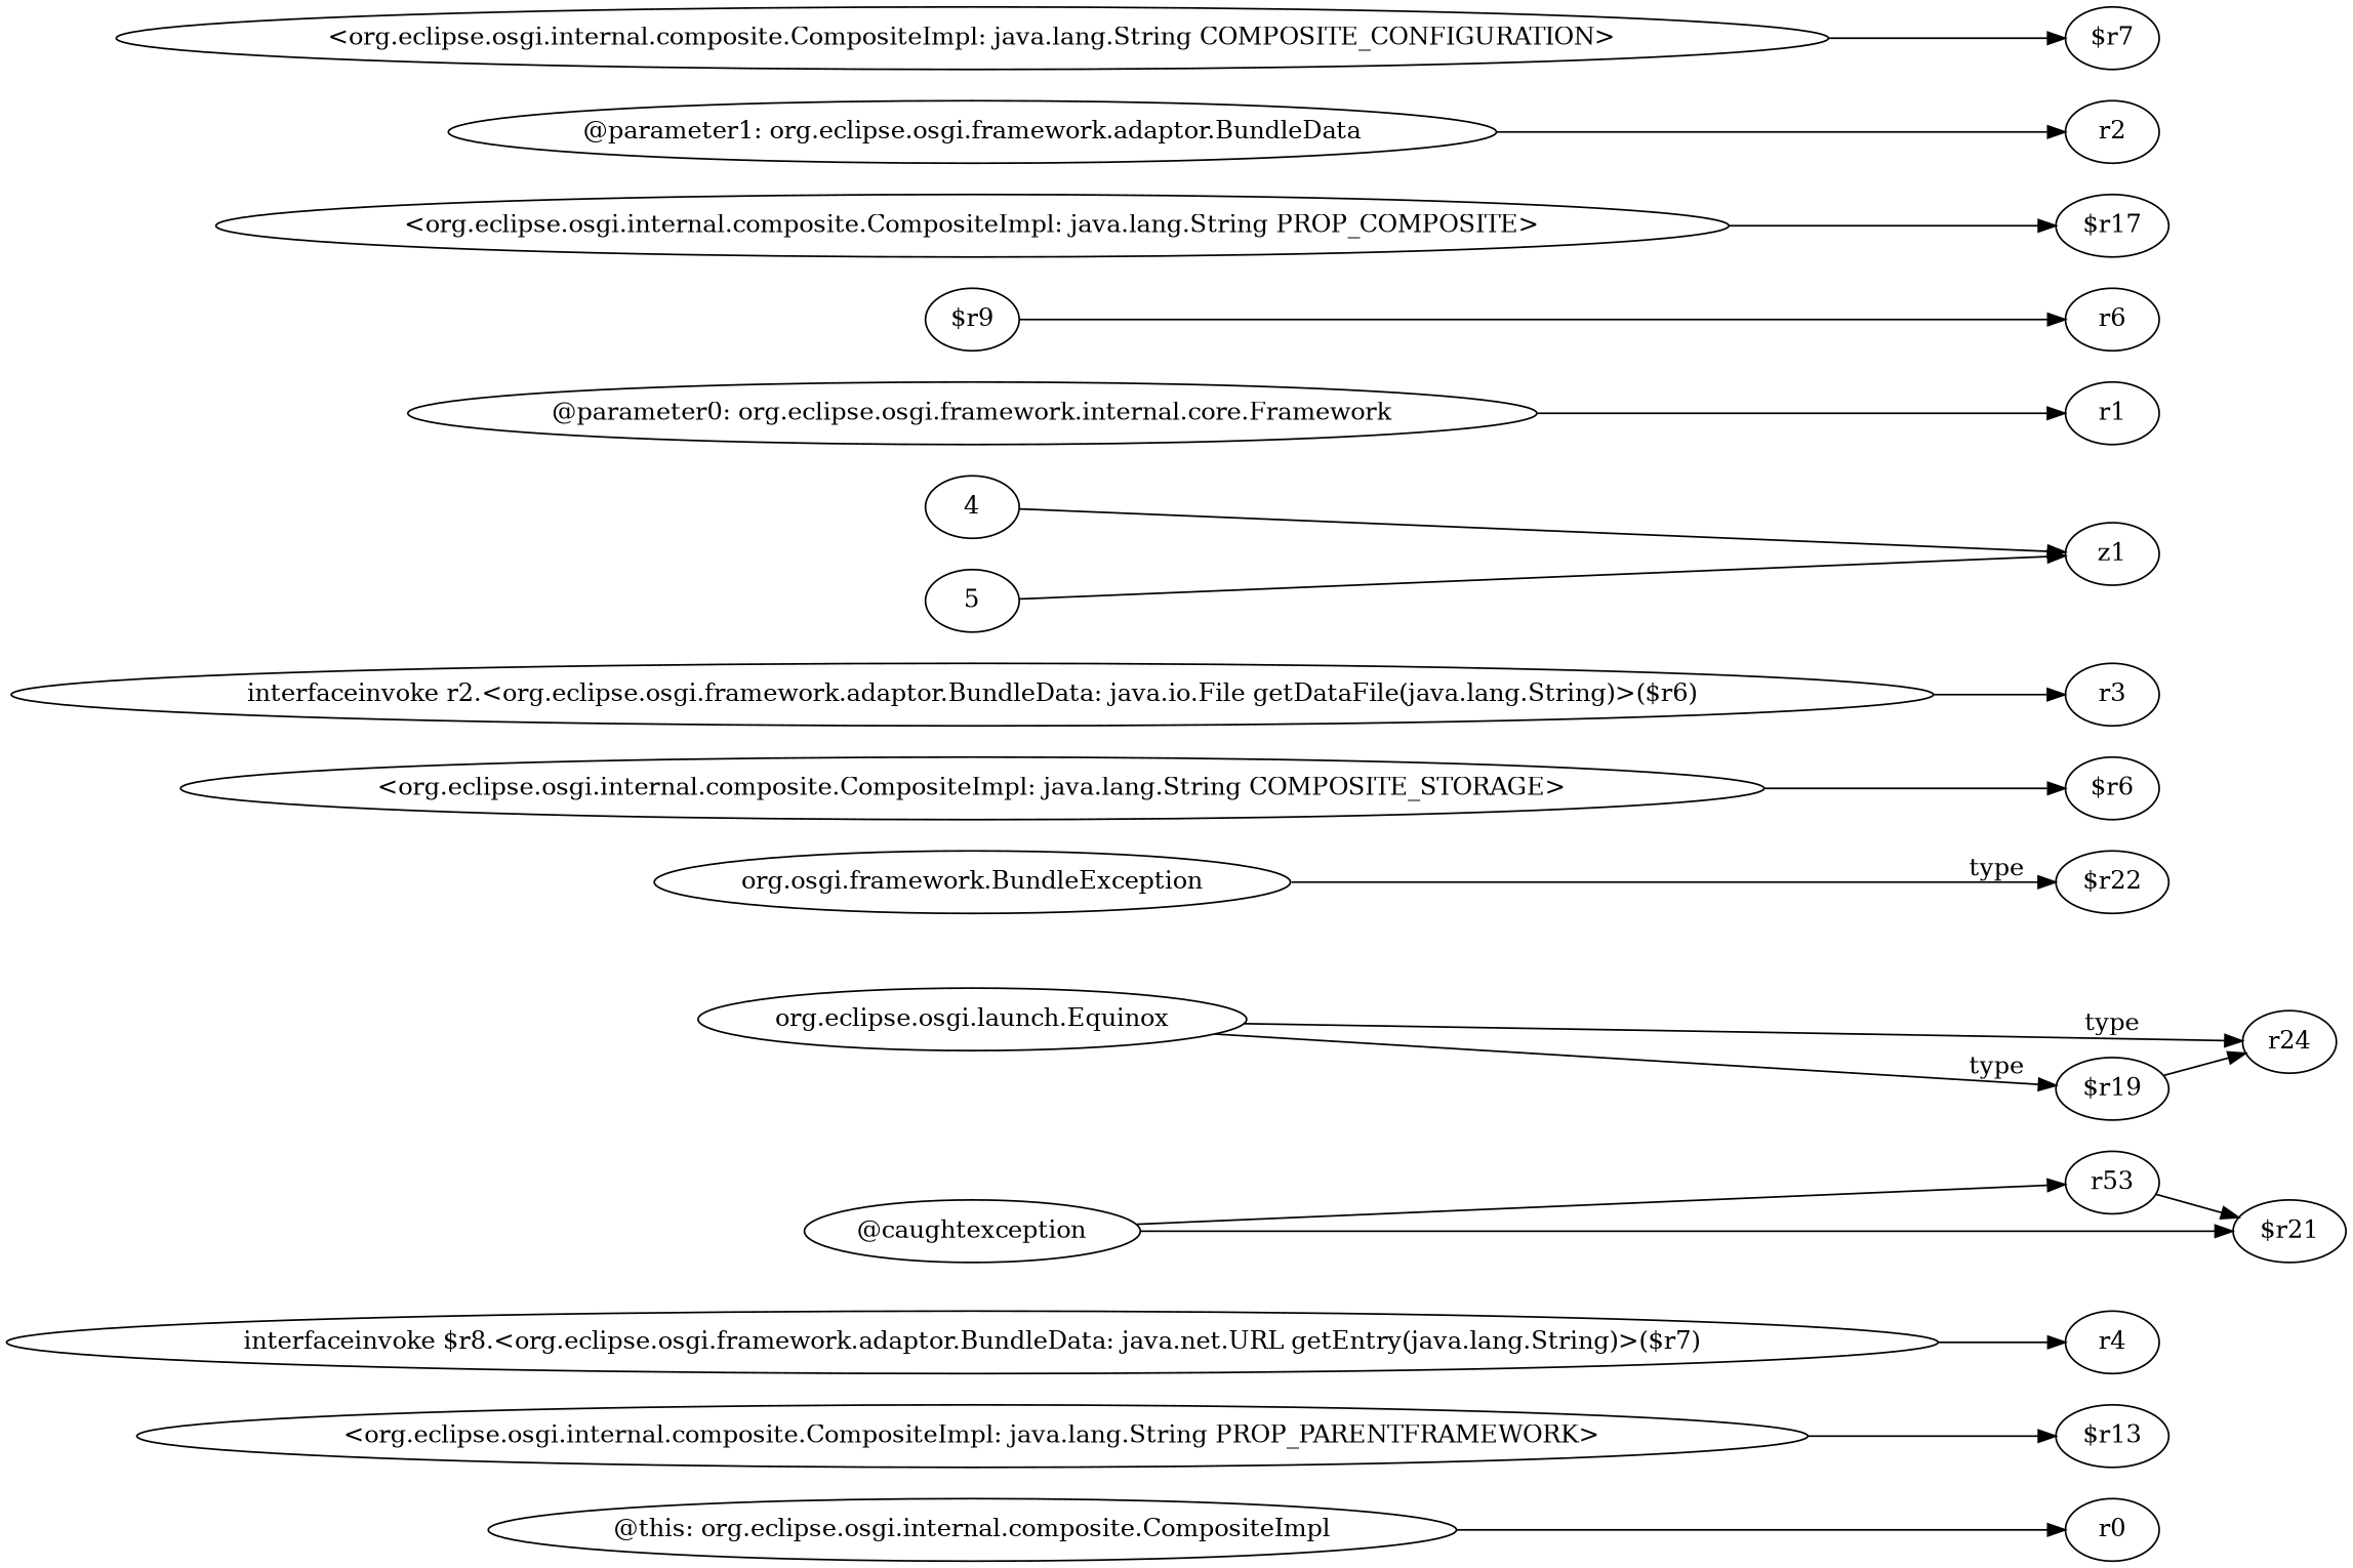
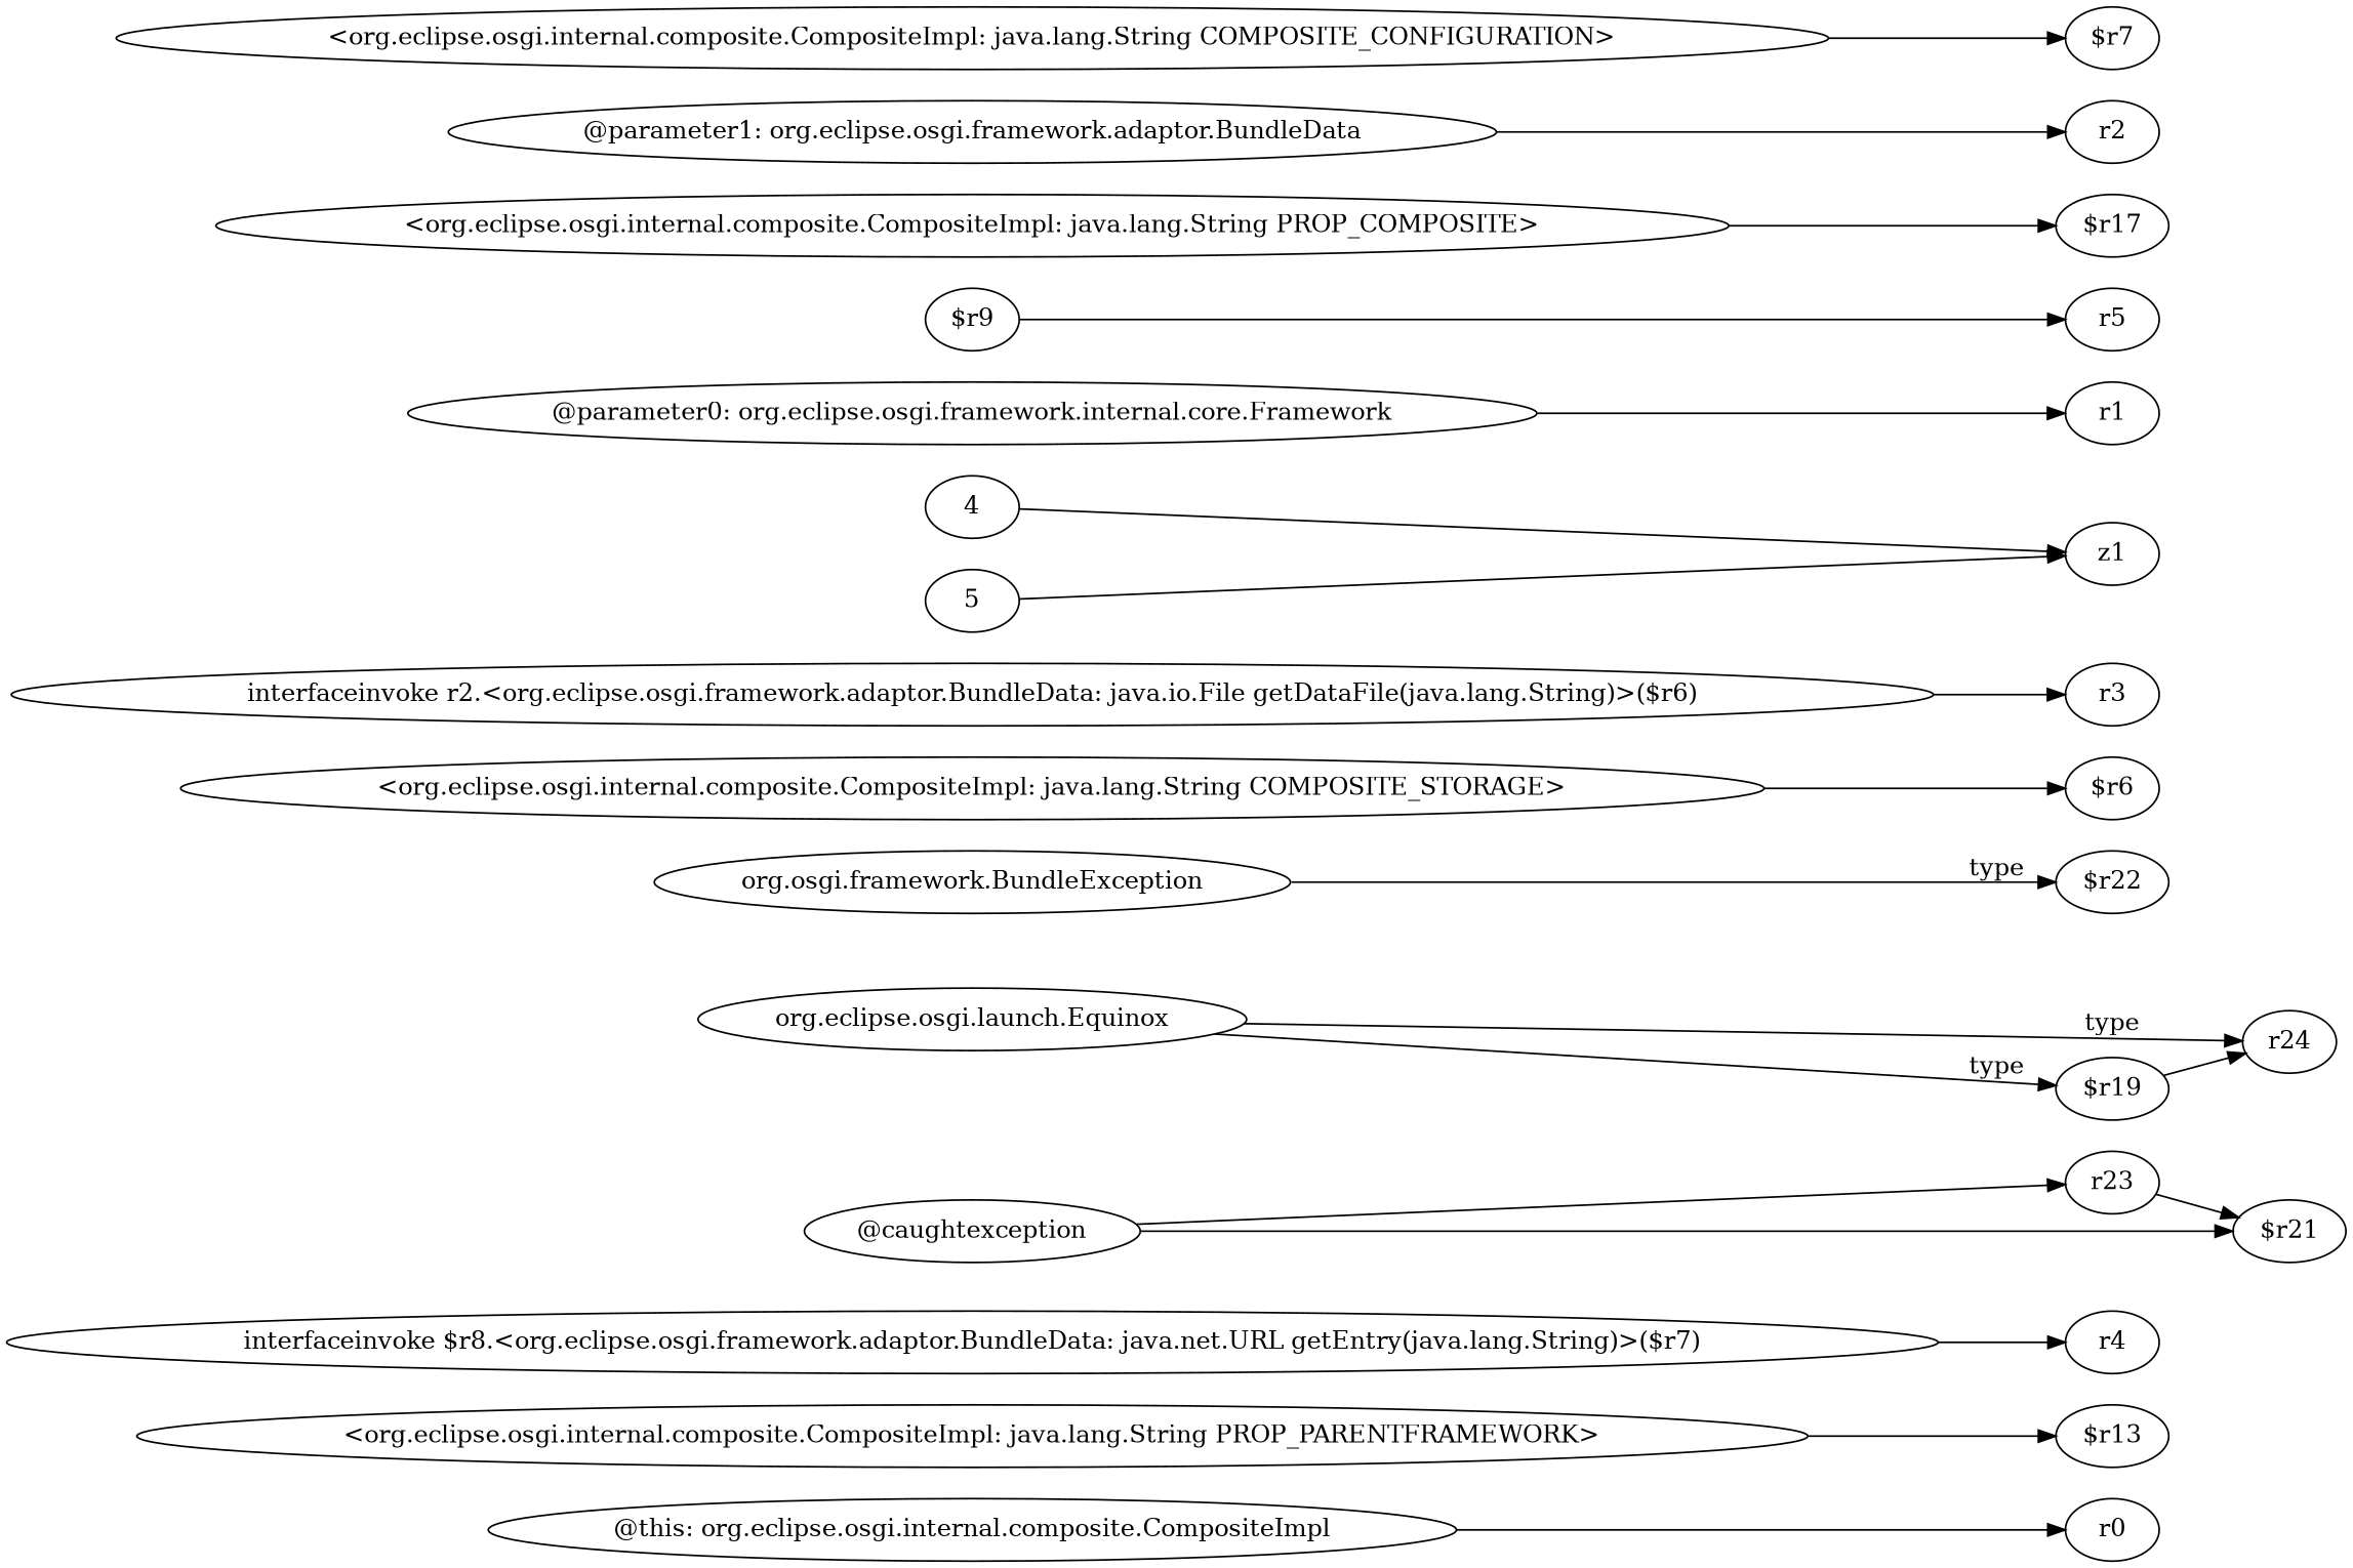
  digraph {
    rankdir=LR
    n1 [label="@this: org.eclipse.osgi.internal.composite.CompositeImpl"]
    n2 [label=r0]
    n3 [label="<org.eclipse.osgi.internal.composite.CompositeImpl: java.lang.String PROP_PARENTFRAMEWORK>"]
    n4 [label="$r13"]
    n5 [label="interfaceinvoke $r8.<org.eclipse.osgi.framework.adaptor.BundleData: java.net.URL getEntry(java.lang.String)>($r7)"]
    n6 [label=r4]
    n7 [label="@caughtexception"]
-   n8 [label=r53]
+   n8 [label=r23]
    n9 [label="$r21"]
    n10 [label="org.eclipse.osgi.launch.Equinox"]
    n11 [label=r24]
    n12 [label="$r19"]
    n13 [label="org.osgi.framework.BundleException"]
    n14 [label="$r22"]
    n15 [label="<org.eclipse.osgi.internal.composite.CompositeImpl: java.lang.String COMPOSITE_STORAGE>"]
    n16 [label="$r6"]
    n17 [label="interfaceinvoke r2.<org.eclipse.osgi.framework.adaptor.BundleData: java.io.File getDataFile(java.lang.String)>($r6)"]
    n18 [label=r3]
    n19 [label=4]
    n20 [label=z1]
    n21 [label="@parameter0: org.eclipse.osgi.framework.internal.core.Framework"]
    n22 [label=r1]
    n23 [label=5]
    n24 [label="$r9"]
-   n25 [label=r6]
+   n25 [label=r5]
    n26 [label="<org.eclipse.osgi.internal.composite.CompositeImpl: java.lang.String PROP_COMPOSITE>"]
    n27 [label="$r17"]
    n28 [label="@parameter1: org.eclipse.osgi.framework.adaptor.BundleData"]
    n29 [label=r2]
    n30 [label="<org.eclipse.osgi.internal.composite.CompositeImpl: java.lang.String COMPOSITE_CONFIGURATION>"]
    n31 [label="$r7"]
    n1 -> n2
    n3 -> n4
    n5 -> n6
    n7 -> n8
    n7 -> n9
    n8 -> n9
    n10 -> n11 [label=type]
    n10 -> n12 [label=type]
    n12 -> n11
    n13 -> n14 [label=type]
    n15 -> n16
    n17 -> n18
    n19 -> n20
    n21 -> n22
    n23 -> n20
    n24 -> n25
    n26 -> n27
    n28 -> n29
    n30 -> n31
  }
